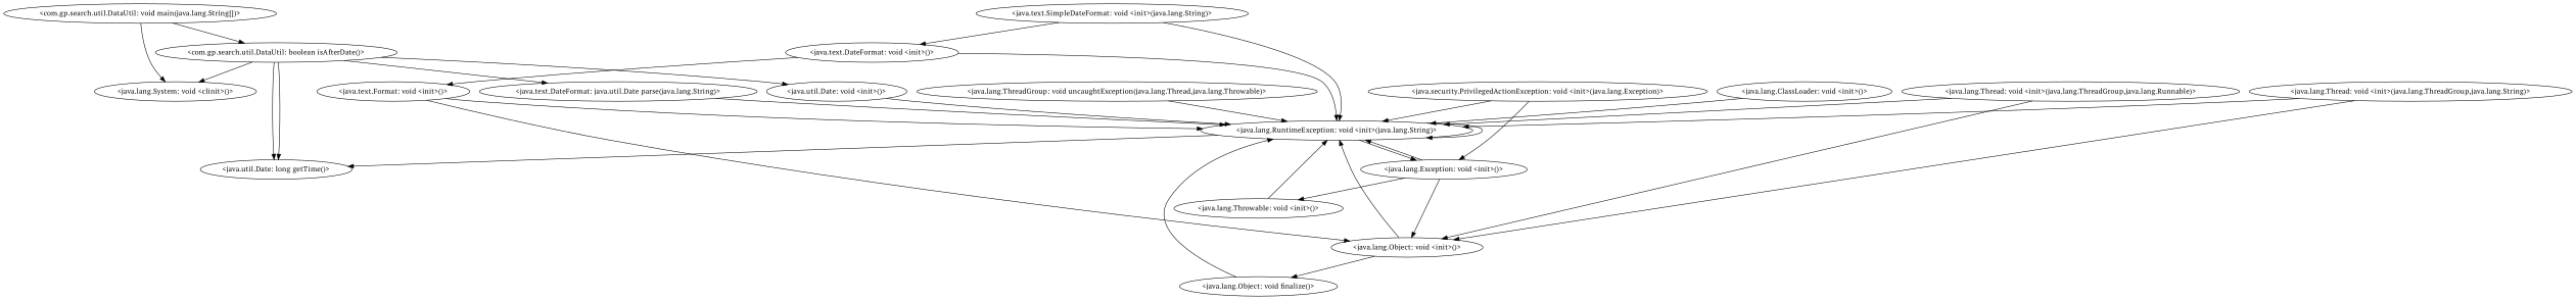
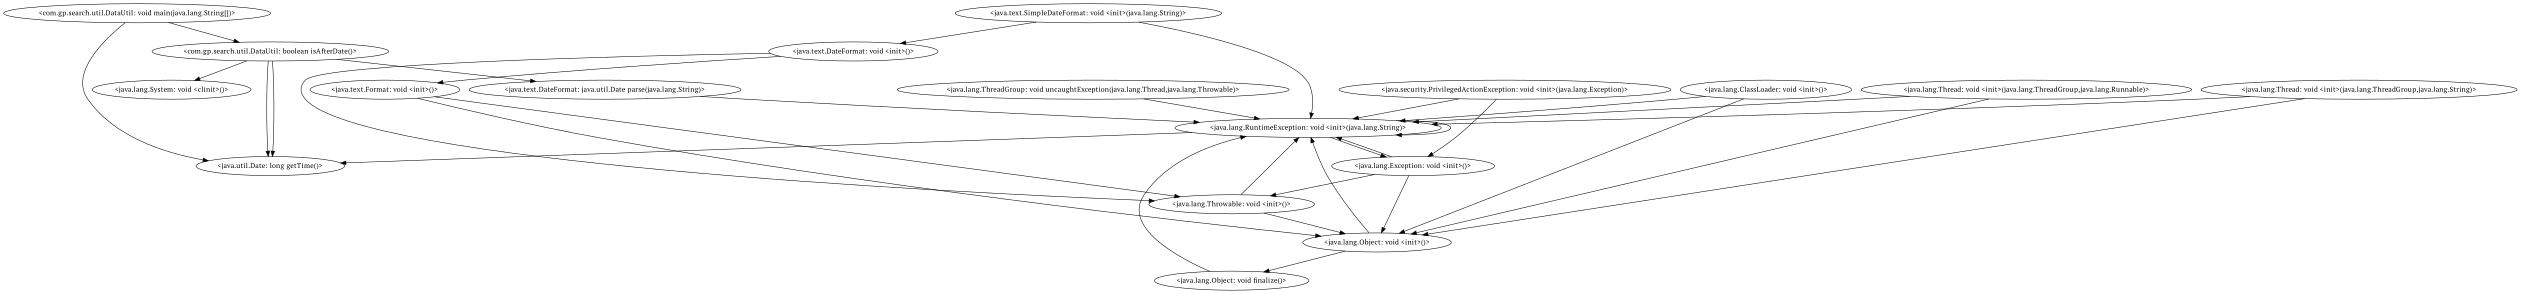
  digraph {
    fontname="PT Serif"
    node [fontname="PT Serif"]
    edge [fontname="PT Serif"]
    "<com.gp.search.util.DataUtil: void main(java.lang.String[])>"
    "<java.lang.System: void <clinit>()>"
    "<com.gp.search.util.DataUtil: boolean isAfterDate()>"
-   "<java.util.Date: void <init>()>"
    "<java.text.DateFormat: java.util.Date parse(java.lang.String)>"
    "<java.util.Date: long getTime()>"
    "<java.lang.RuntimeException: void <init>(java.lang.String)>"
    "<java.text.SimpleDateFormat: void <init>(java.lang.String)>"
    "<java.text.DateFormat: void <init>()>"
    "<java.lang.ThreadGroup: void uncaughtException(java.lang.Thread,java.lang.Throwable)>"
    "<java.lang.Exception: void <init>()>"
    "<java.lang.Object: void <init>()>"
    "<java.lang.Throwable: void <init>()>"
    "<java.lang.ClassLoader: void <init>()>"
    "<java.lang.Object: void finalize()>"
    "<java.security.PrivilegedActionException: void <init>(java.lang.Exception)>"
    "<java.lang.Thread: void <init>(java.lang.ThreadGroup,java.lang.Runnable)>"
    "<java.lang.Thread: void <init>(java.lang.ThreadGroup,java.lang.String)>"
    "<java.text.Format: void <init>()>"
-   "<com.gp.search.util.DataUtil: void main(java.lang.String[])>" -> "<java.lang.System: void <clinit>()>"
+   "<com.gp.search.util.DataUtil: void main(java.lang.String[])>" -> "<java.util.Date: long getTime()>"
    "<com.gp.search.util.DataUtil: void main(java.lang.String[])>" -> "<com.gp.search.util.DataUtil: boolean isAfterDate()>"
    "<com.gp.search.util.DataUtil: boolean isAfterDate()>" -> "<java.lang.System: void <clinit>()>"
-   "<com.gp.search.util.DataUtil: boolean isAfterDate()>" -> "<java.util.Date: void <init>()>"
    "<com.gp.search.util.DataUtil: boolean isAfterDate()>" -> "<java.text.DateFormat: java.util.Date parse(java.lang.String)>"
    "<com.gp.search.util.DataUtil: boolean isAfterDate()>" -> "<java.util.Date: long getTime()>"
    "<com.gp.search.util.DataUtil: boolean isAfterDate()>" -> "<java.util.Date: long getTime()>"
-   "<java.util.Date: void <init>()>" -> "<java.lang.RuntimeException: void <init>(java.lang.String)>"
    "<java.text.DateFormat: java.util.Date parse(java.lang.String)>" -> "<java.lang.RuntimeException: void <init>(java.lang.String)>"
    "<java.lang.RuntimeException: void <init>(java.lang.String)>" -> "<java.util.Date: long getTime()>"
    "<java.lang.RuntimeException: void <init>(java.lang.String)>" -> "<java.lang.RuntimeException: void <init>(java.lang.String)>"
    "<java.lang.RuntimeException: void <init>(java.lang.String)>" -> "<java.lang.Exception: void <init>()>"
    "<java.text.SimpleDateFormat: void <init>(java.lang.String)>" -> "<java.lang.RuntimeException: void <init>(java.lang.String)>"
    "<java.text.SimpleDateFormat: void <init>(java.lang.String)>" -> "<java.text.DateFormat: void <init>()>"
-   "<java.text.DateFormat: void <init>()>" -> "<java.lang.RuntimeException: void <init>(java.lang.String)>"
+   "<java.text.DateFormat: void <init>()>" -> "<java.lang.Throwable: void <init>()>"
    "<java.text.DateFormat: void <init>()>" -> "<java.text.Format: void <init>()>"
    "<java.lang.ThreadGroup: void uncaughtException(java.lang.Thread,java.lang.Throwable)>" -> "<java.lang.RuntimeException: void <init>(java.lang.String)>"
    "<java.lang.Exception: void <init>()>" -> "<java.lang.RuntimeException: void <init>(java.lang.String)>"
    "<java.lang.Exception: void <init>()>" -> "<java.lang.Object: void <init>()>"
    "<java.lang.Exception: void <init>()>" -> "<java.lang.Throwable: void <init>()>"
    "<java.lang.Object: void <init>()>" -> "<java.lang.RuntimeException: void <init>(java.lang.String)>"
    "<java.lang.Object: void <init>()>" -> "<java.lang.Object: void finalize()>"
    "<java.lang.Throwable: void <init>()>" -> "<java.lang.RuntimeException: void <init>(java.lang.String)>"
+   "<java.lang.Throwable: void <init>()>" -> "<java.lang.Object: void <init>()>"
    "<java.lang.ClassLoader: void <init>()>" -> "<java.lang.RuntimeException: void <init>(java.lang.String)>"
+   "<java.lang.ClassLoader: void <init>()>" -> "<java.lang.Object: void <init>()>"
    "<java.lang.Object: void finalize()>" -> "<java.lang.RuntimeException: void <init>(java.lang.String)>"
    "<java.security.PrivilegedActionException: void <init>(java.lang.Exception)>" -> "<java.lang.RuntimeException: void <init>(java.lang.String)>"
    "<java.security.PrivilegedActionException: void <init>(java.lang.Exception)>" -> "<java.lang.Exception: void <init>()>"
    "<java.lang.Thread: void <init>(java.lang.ThreadGroup,java.lang.Runnable)>" -> "<java.lang.RuntimeException: void <init>(java.lang.String)>"
    "<java.lang.Thread: void <init>(java.lang.ThreadGroup,java.lang.Runnable)>" -> "<java.lang.Object: void <init>()>"
    "<java.lang.Thread: void <init>(java.lang.ThreadGroup,java.lang.String)>" -> "<java.lang.RuntimeException: void <init>(java.lang.String)>"
    "<java.lang.Thread: void <init>(java.lang.ThreadGroup,java.lang.String)>" -> "<java.lang.Object: void <init>()>"
-   "<java.text.Format: void <init>()>" -> "<java.lang.RuntimeException: void <init>(java.lang.String)>"
+   "<java.text.Format: void <init>()>" -> "<java.lang.Throwable: void <init>()>"
    "<java.text.Format: void <init>()>" -> "<java.lang.Object: void <init>()>"
  }
